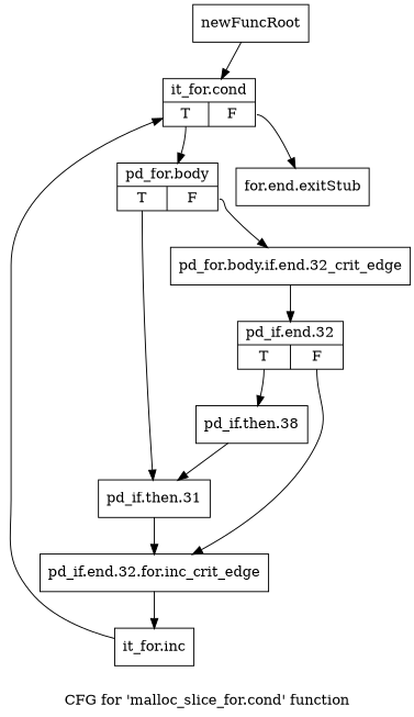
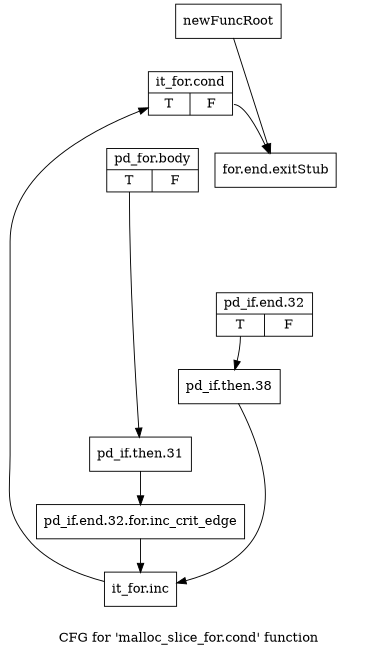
  digraph {
    label="CFG for 'malloc_slice_for.cond' function"
    node [shape=record]
    n1 [label="{newFuncRoot}"]
    n2 [label="{it_for.cond|{<s0>T|<s1>F}}"]
    n3 [label="{for.end.exitStub}"]
    n4 [label="{pd_for.body|{<s0>T|<s1>F}}"]
    n5 [label="{pd_if.then.31}"]
-   n6 [label="{pd_for.body.if.end.32_crit_edge}"]
    n7 [label="{pd_if.end.32.for.inc_crit_edge}"]
    n8 [label="{pd_if.end.32|{<s0>T|<s1>F}}"]
    n9 [label="{pd_if.then.38}"]
    n10 [label="{it_for.inc}"]
-   n1 -> n2
+   n1 -> n3
    n2 -> n3 [tailport=s1]
-   n2 -> n4 [tailport=s0]
    n4 -> n5 [tailport=s0]
-   n4 -> n6 [tailport=s1]
    n5 -> n7
-   n6 -> n8
    n7 -> n10
-   n8 -> n7 [tailport=s1]
    n8 -> n9 [tailport=s0]
-   n9 -> n5
+   n9 -> n10
    n10 -> n2
  }
